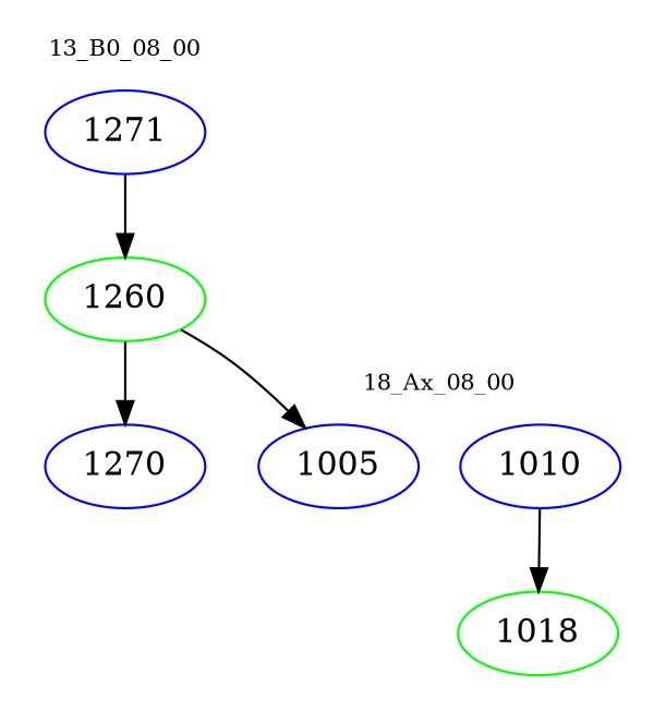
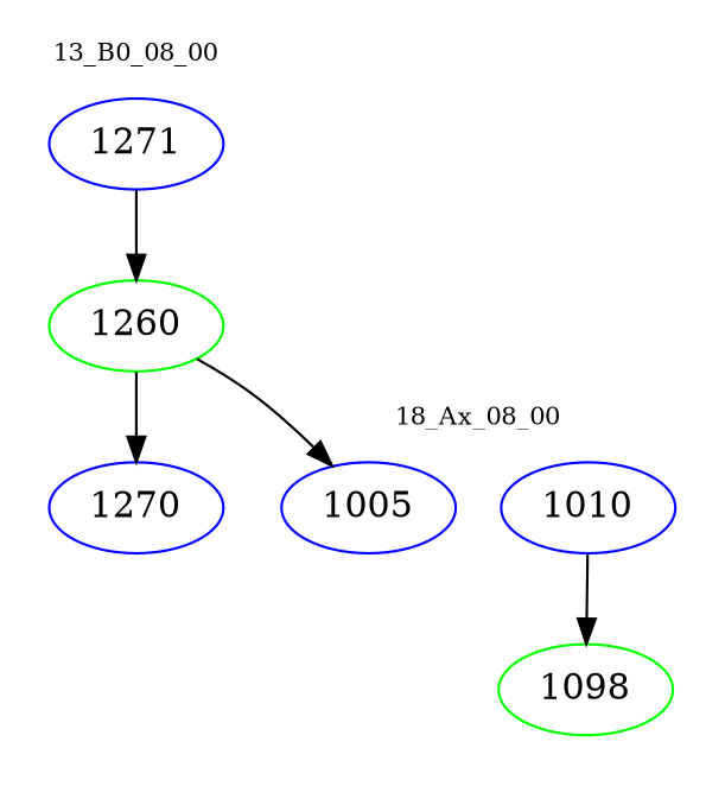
  digraph {
    node [color=blue]
    edge [color=black]
    n1 [label=1010]
    n2 [label=1005]
-   n3 [color=green label=1018]
+   n3 [color=green label=1098]
    n4 [label=1271]
    n5 [color=green label=1260]
    n6 [label=1270]
    subgraph cluster_1 {
      color=white
      fontsize=10
      label="18_Ax_08_00"
      n1
      n2
      n3
    }
    subgraph cluster_2 {
      color=white
      fontsize=10
      label="13_B0_08_00"
      n4
      n5
      n6
    }
    n1 -> n3
    n4 -> n5
    n5 -> n2
    n5 -> n6
  }
